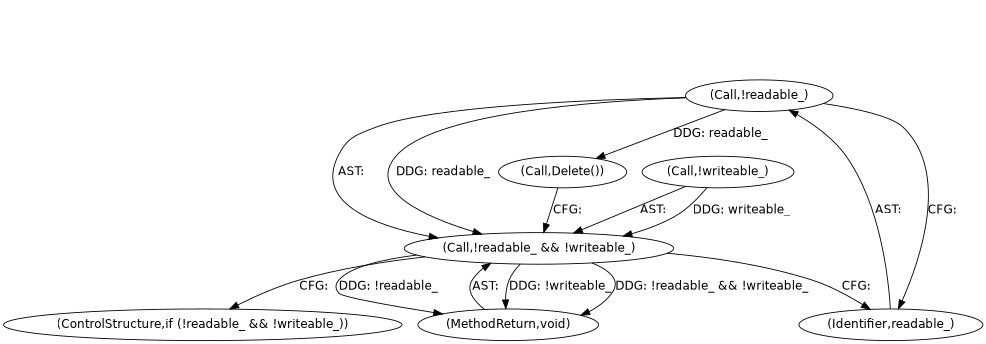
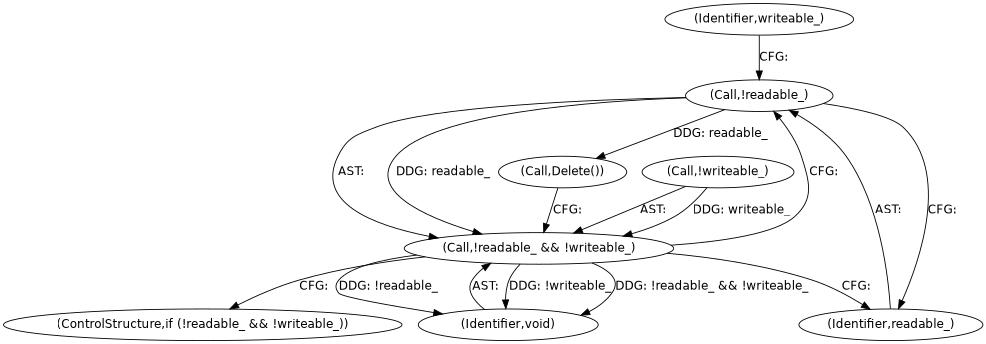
  digraph {
    fontname="DejaVu Sans"
    node [fontname="DejaVu Sans"]
    edge [fontname="DejaVu Sans"]
    n1 [label="(Call,!readable_)"]
    n2 [label="(Call,!readable_ && !writeable_)"]
    n3 [label="(Identifier,readable_)"]
    n4 [label="(Call,Delete())"]
-   n5 [label="(MethodReturn,void)"]
+   n5 [label="(Identifier,void)"]
    n6 [label="(ControlStructure,if (!readable_ && !writeable_))"]
    n7 [label="(Call,!writeable_)"]
+   n8 [label="(Identifier,writeable_)"]
    n1 -> n2 [label="AST: "]
    n1 -> n2 [label="DDG: readable_"]
    n1 -> n3 [label="CFG: "]
    n1 -> n4 [label="DDG: readable_"]
+   n2 -> n1 [label="CFG: "]
    n2 -> n3 [label="CFG: "]
    n2 -> n5 [label="DDG: !writeable_"]
    n2 -> n5 [label="DDG: !readable_ && !writeable_"]
    n2 -> n5 [label="DDG: !readable_"]
    n2 -> n6 [label="CFG: "]
    n3 -> n1 [label="AST: "]
    n4 -> n2 [label="CFG: "]
    n5 -> n2 [label="AST: "]
    n7 -> n2 [label="AST: "]
    n7 -> n2 [label="DDG: writeable_"]
+   n8 -> n1 [label="CFG: "]
  }
